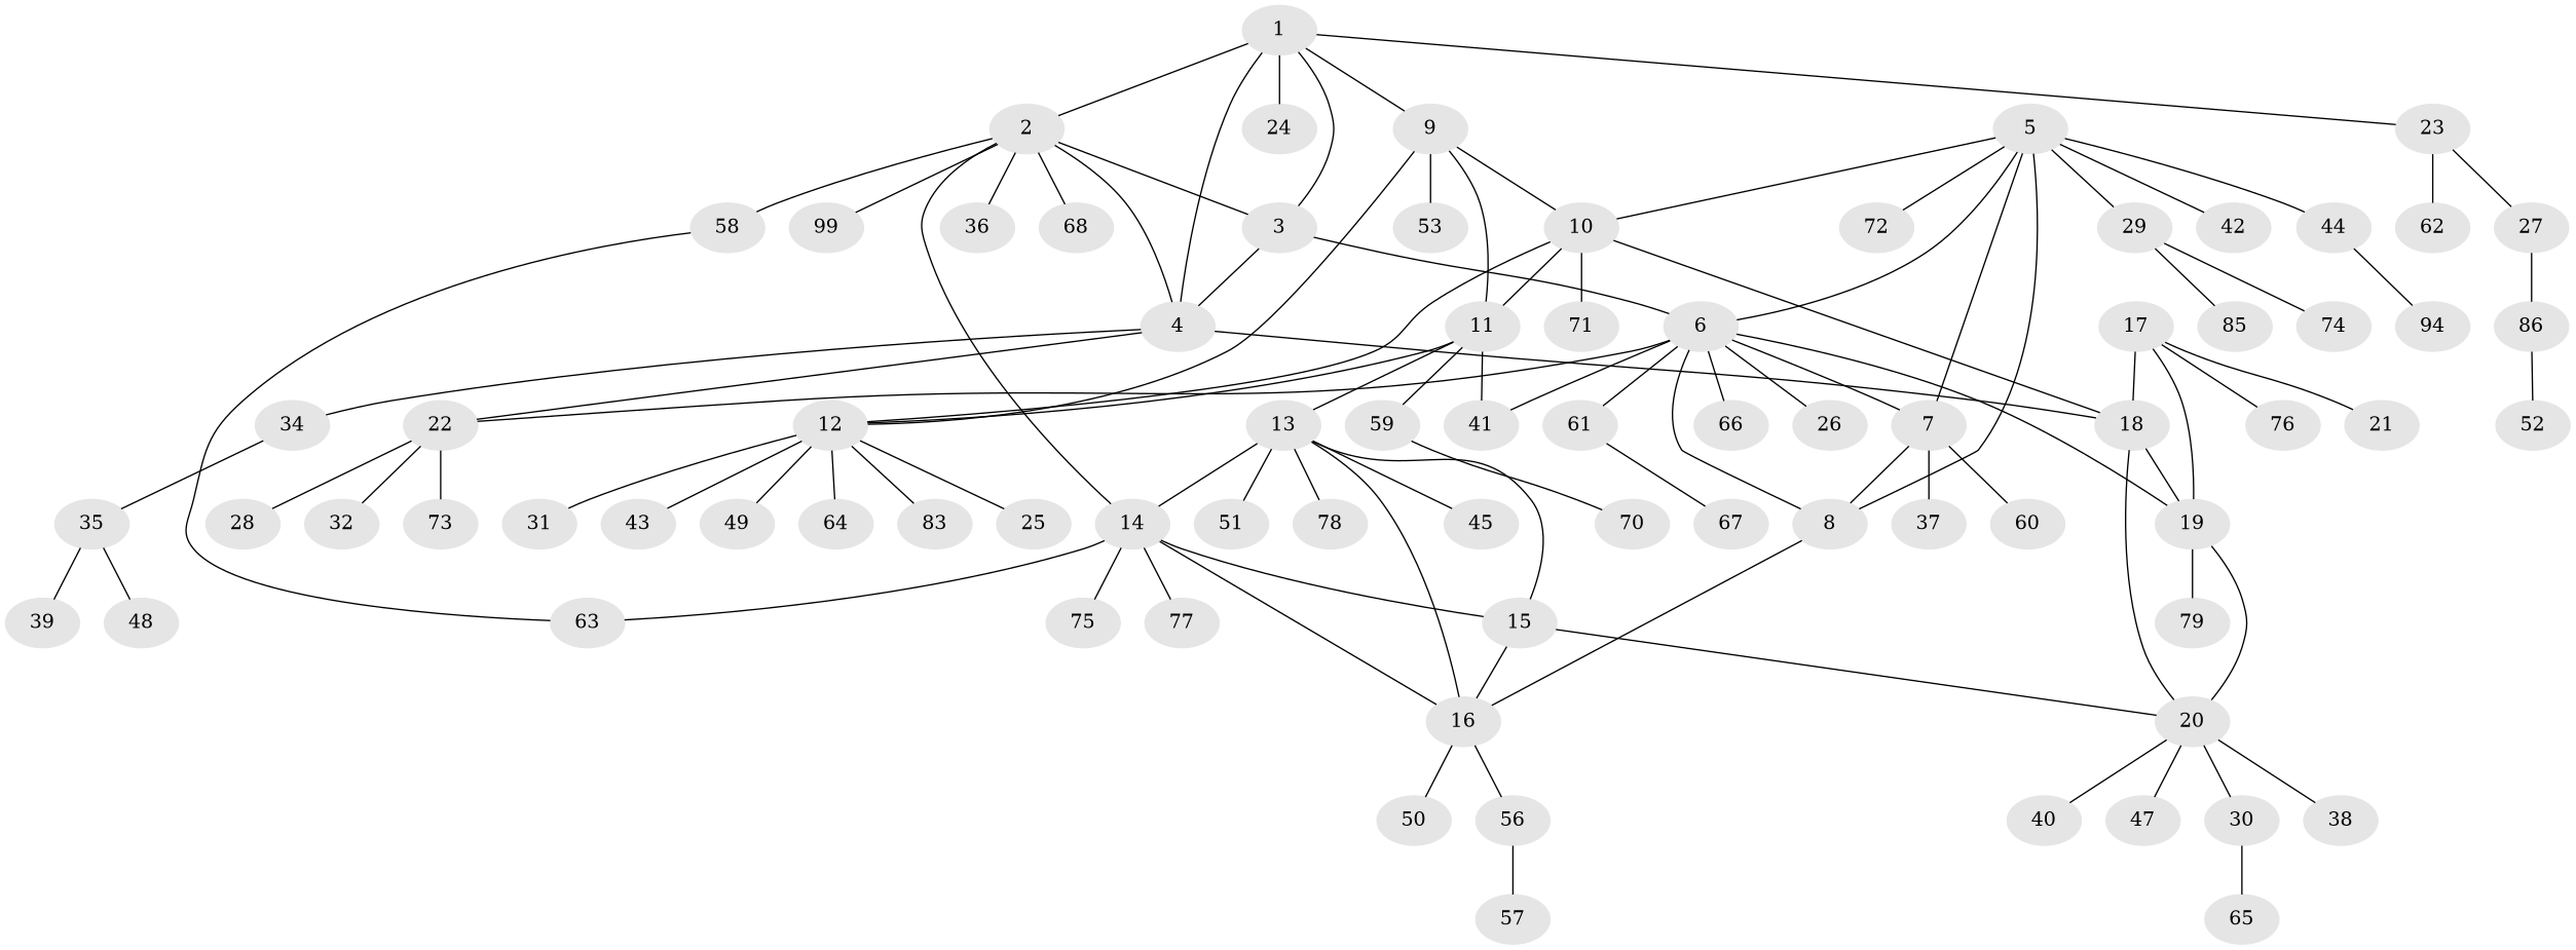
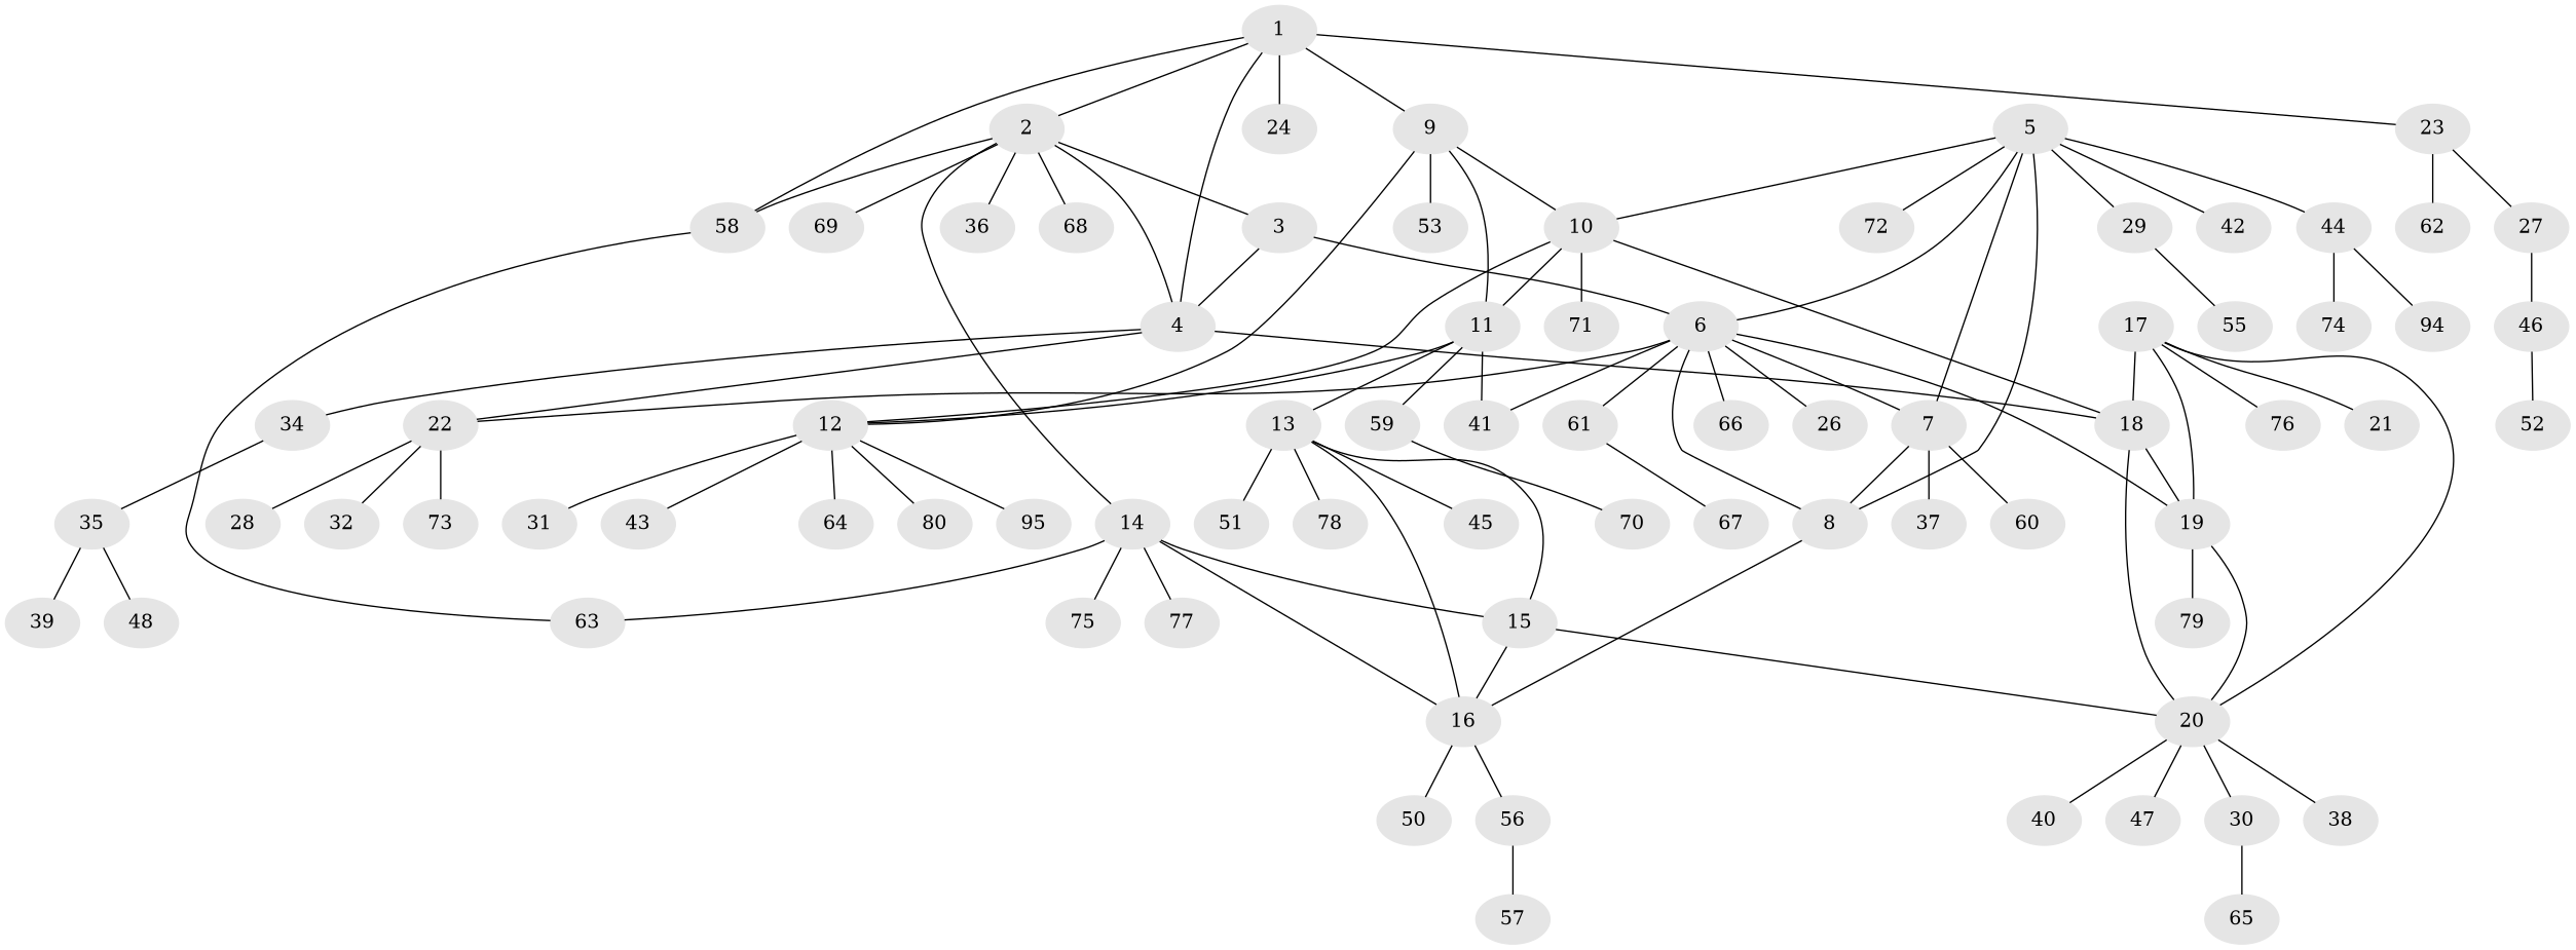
  graph {
    node [color=gray90 style=filled]
    1
    2
    3
    4
    9
    23
    24
    14
    36
    58
    68
-   69 [label=99]
+   69
    6
    18
    22
    34
    10
    11
    12
    53
    27
    62
    16
    15
    63
    75
    77
    7
    8
    19
    26
    41
    61
    66
    20
    28
    32
    73
    35
    5
    29
    42
    44
    72
    37
    60
    71
-   55 [label=85]
+   55
    74
    n50 [label=94]
    79
    67
    50
    56
    13
    59
-   25
+   25 [label=95]
    31
    43
-   49
    64
-   80 [label=83]
+   80
    45
    51
    78
    70
    30
    38
    40
    47
    57
    17
    21
    76
    65
-   46 [label=86]
+   46
    52
    39
    48
    1 -- 2
-   1 -- 3
+   1 -- 58
    1 -- 4
    1 -- 9
    1 -- 23
    1 -- 24
    2 -- 3
    2 -- 4
    2 -- 14
    2 -- 36
    2 -- 58
    2 -- 68
    2 -- 69
    3 -- 4
    3 -- 6
    4 -- 18
    4 -- 22
    4 -- 34
    9 -- 10
    9 -- 11
    9 -- 12
    9 -- 53
    23 -- 27
    23 -- 62
    14 -- 16
    14 -- 15
    14 -- 63
    14 -- 75
    14 -- 77
    58 -- 63
    6 -- 22
    6 -- 7
    6 -- 8
    6 -- 19
    6 -- 26
    6 -- 41
    6 -- 61
    6 -- 66
    18 -- 19
    18 -- 20
    22 -- 28
    22 -- 32
    22 -- 73
    34 -- 35
    10 -- 18
    10 -- 11
    10 -- 12
    10 -- 71
    11 -- 12
    11 -- 41
    11 -- 13
    11 -- 59
    12 -- 25
    12 -- 31
    12 -- 43
-   12 -- 49
    12 -- 64
    12 -- 80
    27 -- 46
    16 -- 50
    16 -- 56
    15 -- 16
    15 -- 20
    7 -- 8
    7 -- 37
    7 -- 60
    8 -- 16
    19 -- 20
    19 -- 79
    61 -- 67
    20 -- 30
    20 -- 38
    20 -- 40
    20 -- 47
    35 -- 39
    35 -- 48
    5 -- 6
    5 -- 10
    5 -- 7
    5 -- 8
    5 -- 29
    5 -- 42
    5 -- 44
    5 -- 72
    29 -- 55
-   29 -- 74
+   44 -- 74
    44 -- n50
    56 -- 57
-   13 -- 14
    13 -- 16
    13 -- 15
    13 -- 45
    13 -- 51
    13 -- 78
    59 -- 70
    30 -- 65
    17 -- 18
    17 -- 19
+   17 -- 20
    17 -- 21
    17 -- 76
    46 -- 52
  }
